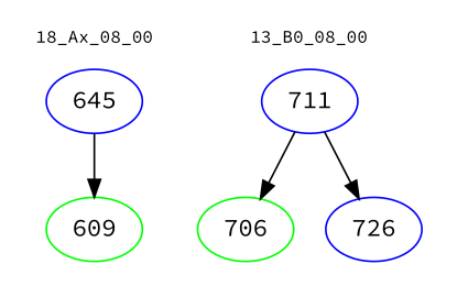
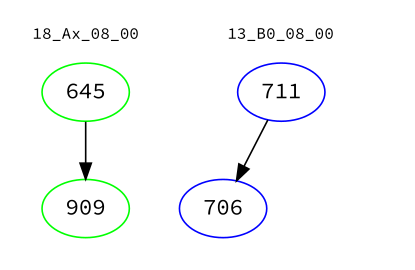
  digraph {
    fontname="Source Code Pro"
    node [color=blue fontname="Source Code Pro"]
    edge [color=black fontname="Source Code Pro"]
-   n1 [label=645]
-   n2 [color=green label=609]
+   n1 [color=green label=645]
+   n2 [color=green label=909]
    n3 [label=711]
-   n4 [color=green label=706]
-   n5 [label=726]
+   n4 [label=706]
    subgraph cluster_1 {
      color=white
      fontsize=10
      label="18_Ax_08_00"
      n1
      n2
    }
    subgraph cluster_2 {
      color=white
      fontsize=10
      label="13_B0_08_00"
      n3
      n4
-     n5
    }
    n1 -> n2
    n3 -> n4
-   n3 -> n5
  }
